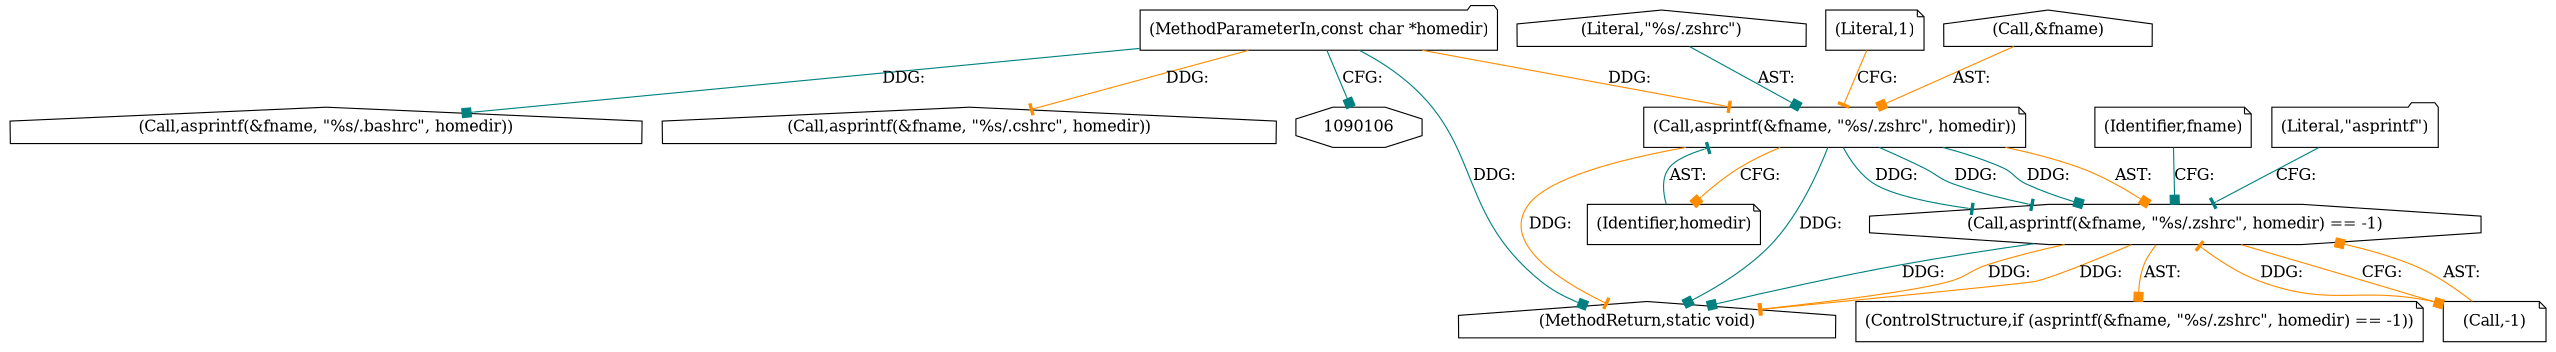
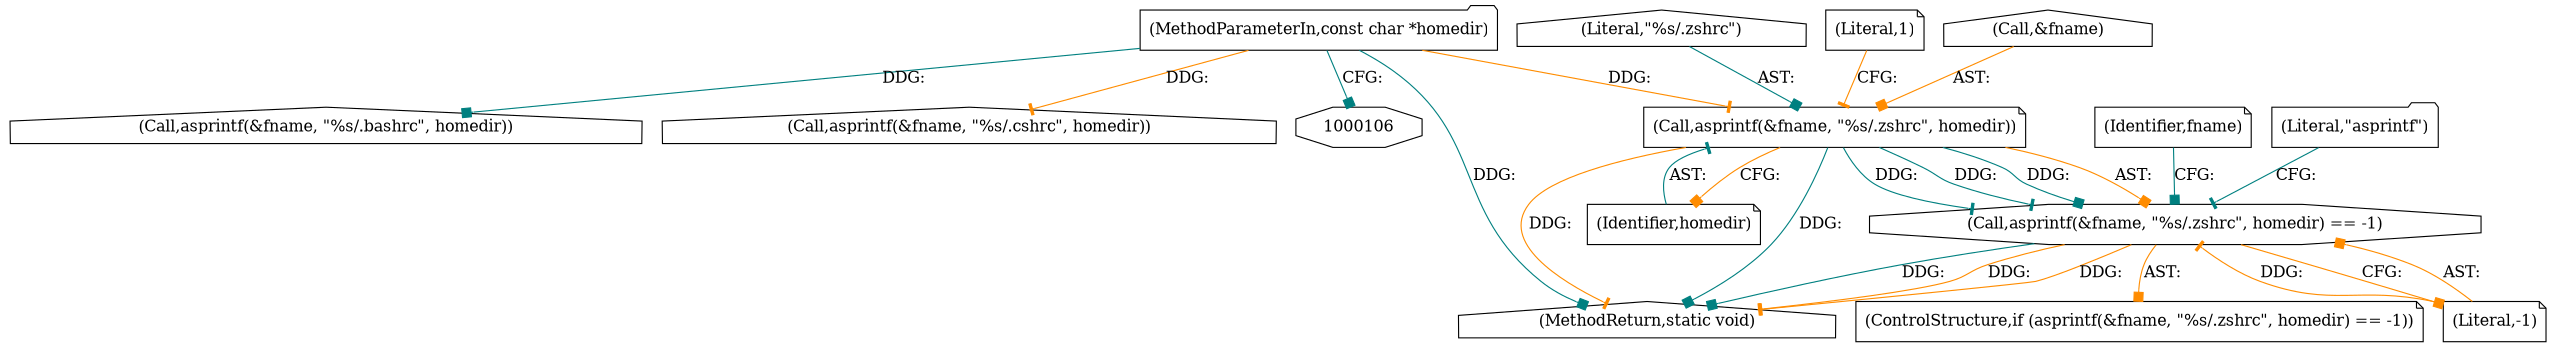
  digraph {
    node [shape=note]
    edge [arrowhead=box color=darkorange]
    n1 [label="(Call,asprintf(&fname, \"%s/.zshrc\", homedir))"]
    n2 [label="(Call,asprintf(&fname, \"%s/.zshrc\", homedir) == -1)" shape=octagon]
    n3 [label="(MethodReturn,static void)" shape=house]
    n4 [label="(Identifier,homedir)"]
-   n5 [label="(Call,-1)"]
+   n5 [label="(Literal,-1)"]
    n6 [label="(ControlStructure,if (asprintf(&fname, \"%s/.zshrc\", homedir) == -1))"]
    n7 [label="(MethodParameterIn,const char *homedir)" shape=folder]
    n8 [label="(Call,asprintf(&fname, \"%s/.bashrc\", homedir))" shape=house]
    n9 [label="(Call,asprintf(&fname, \"%s/.cshrc\", homedir))" shape=house]
-   1000106 [shape=octagon label=1090106]
+   1000106 [shape=octagon]
    n11 [label="(Identifier,fname)"]
    n12 [label="(Literal,1)"]
    n13 [label="(Call,&fname)" shape=house]
    n14 [label="(Literal,\"asprintf\")" shape=folder]
    n15 [label="(Literal,\"%s/.zshrc\")" shape=house]
    n1 -> n2 [label="AST: "]
    n1 -> n2 [arrowhead=tee color=teal label="DDG: "]
    n1 -> n2 [arrowhead=tee color=teal label="DDG: "]
    n1 -> n2 [color=teal label="DDG: "]
    n1 -> n3 [arrowhead=tee label="DDG: "]
    n1 -> n3 [color=teal label="DDG: "]
    n1 -> n4 [label="CFG: "]
    n2 -> n3 [color=teal label="DDG: "]
    n2 -> n3 [arrowhead=tee label="DDG: "]
    n2 -> n3 [arrowhead=tee label="DDG: "]
    n2 -> n5 [label="CFG: "]
    n2 -> n6 [label="AST: "]
    n4 -> n1 [arrowhead=tee color=teal label="AST: "]
    n5 -> n2 [label="AST: "]
    n5 -> n2 [arrowhead=tee label="DDG: "]
    n7 -> n1 [arrowhead=tee label="DDG: "]
    n7 -> n3 [color=teal label="DDG: "]
    n7 -> n8 [color=teal label="DDG: "]
    n7 -> n9 [arrowhead=tee label="DDG: "]
    n7 -> 1000106 [color=teal label="CFG: "]
    n11 -> n2 [color=teal label="CFG: "]
    n12 -> n1 [arrowhead=tee label="CFG: "]
    n13 -> n1 [label="AST: "]
    n14 -> n2 [arrowhead=tee color=teal label="CFG: "]
    n15 -> n1 [color=teal label="AST: "]
  }
